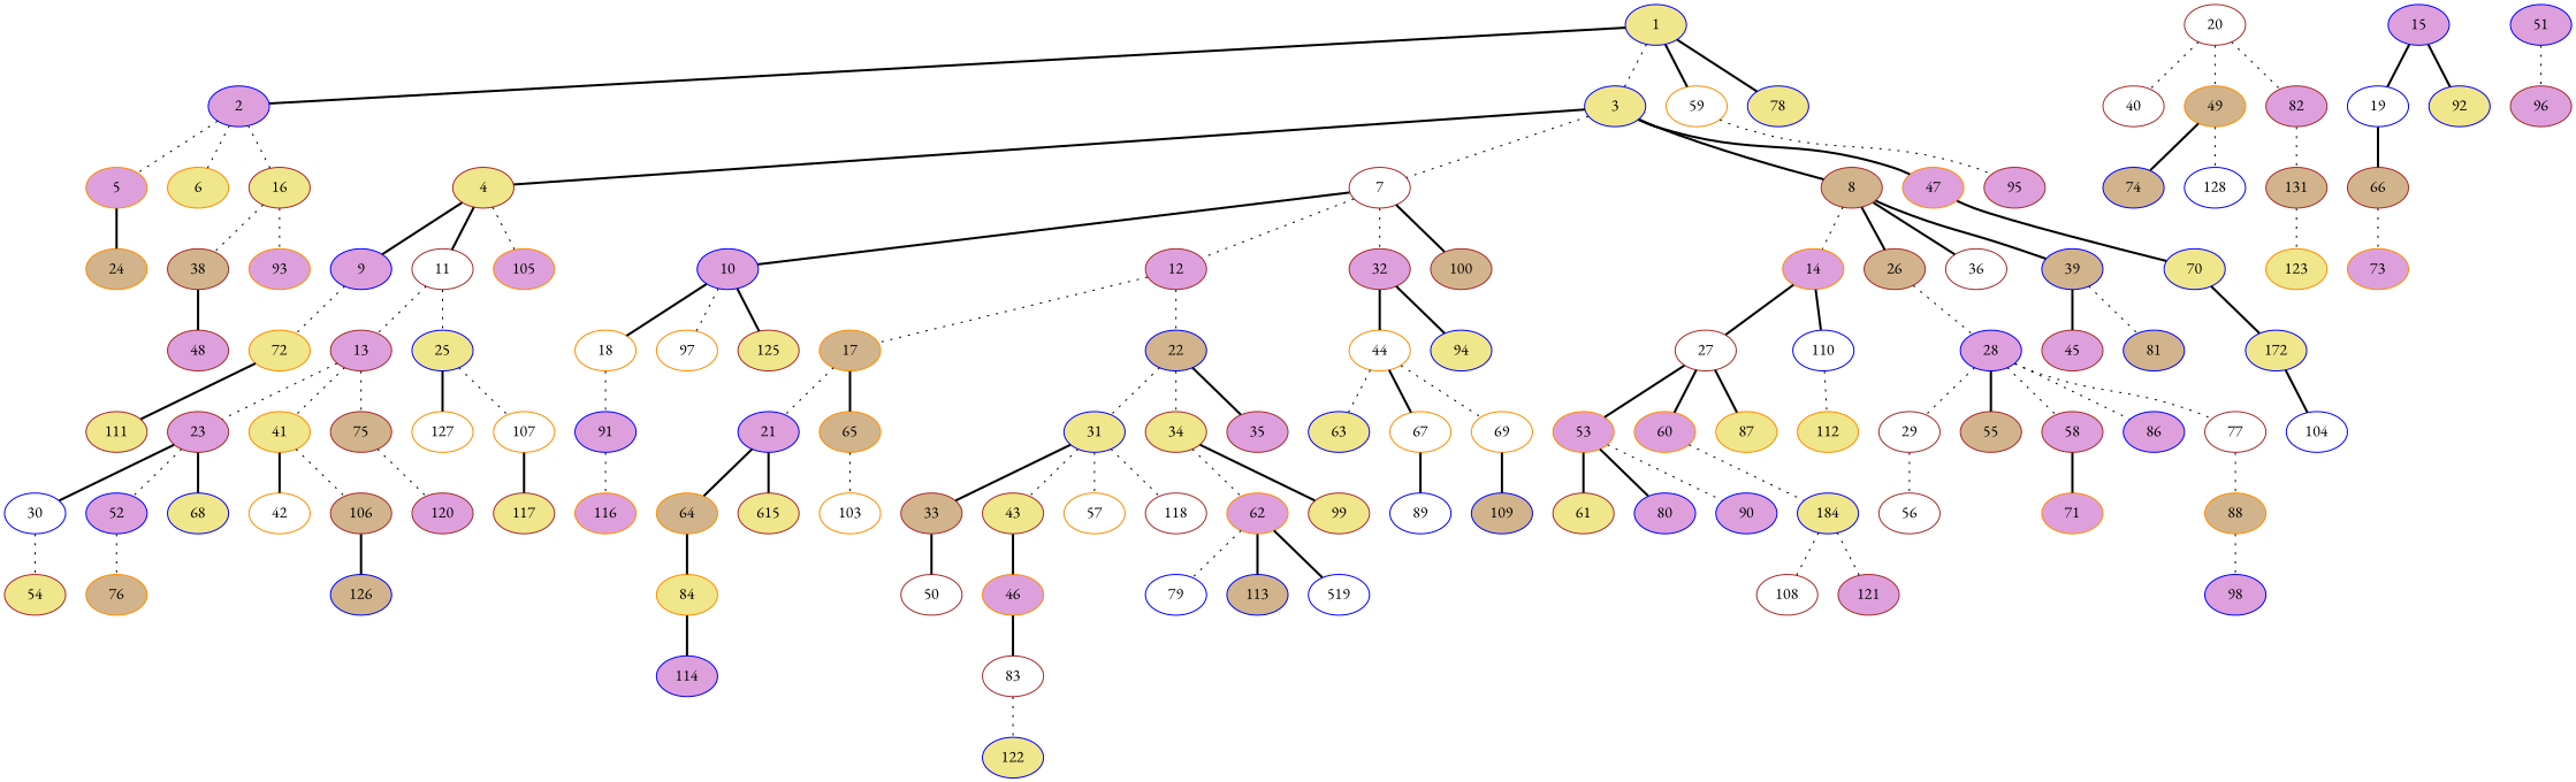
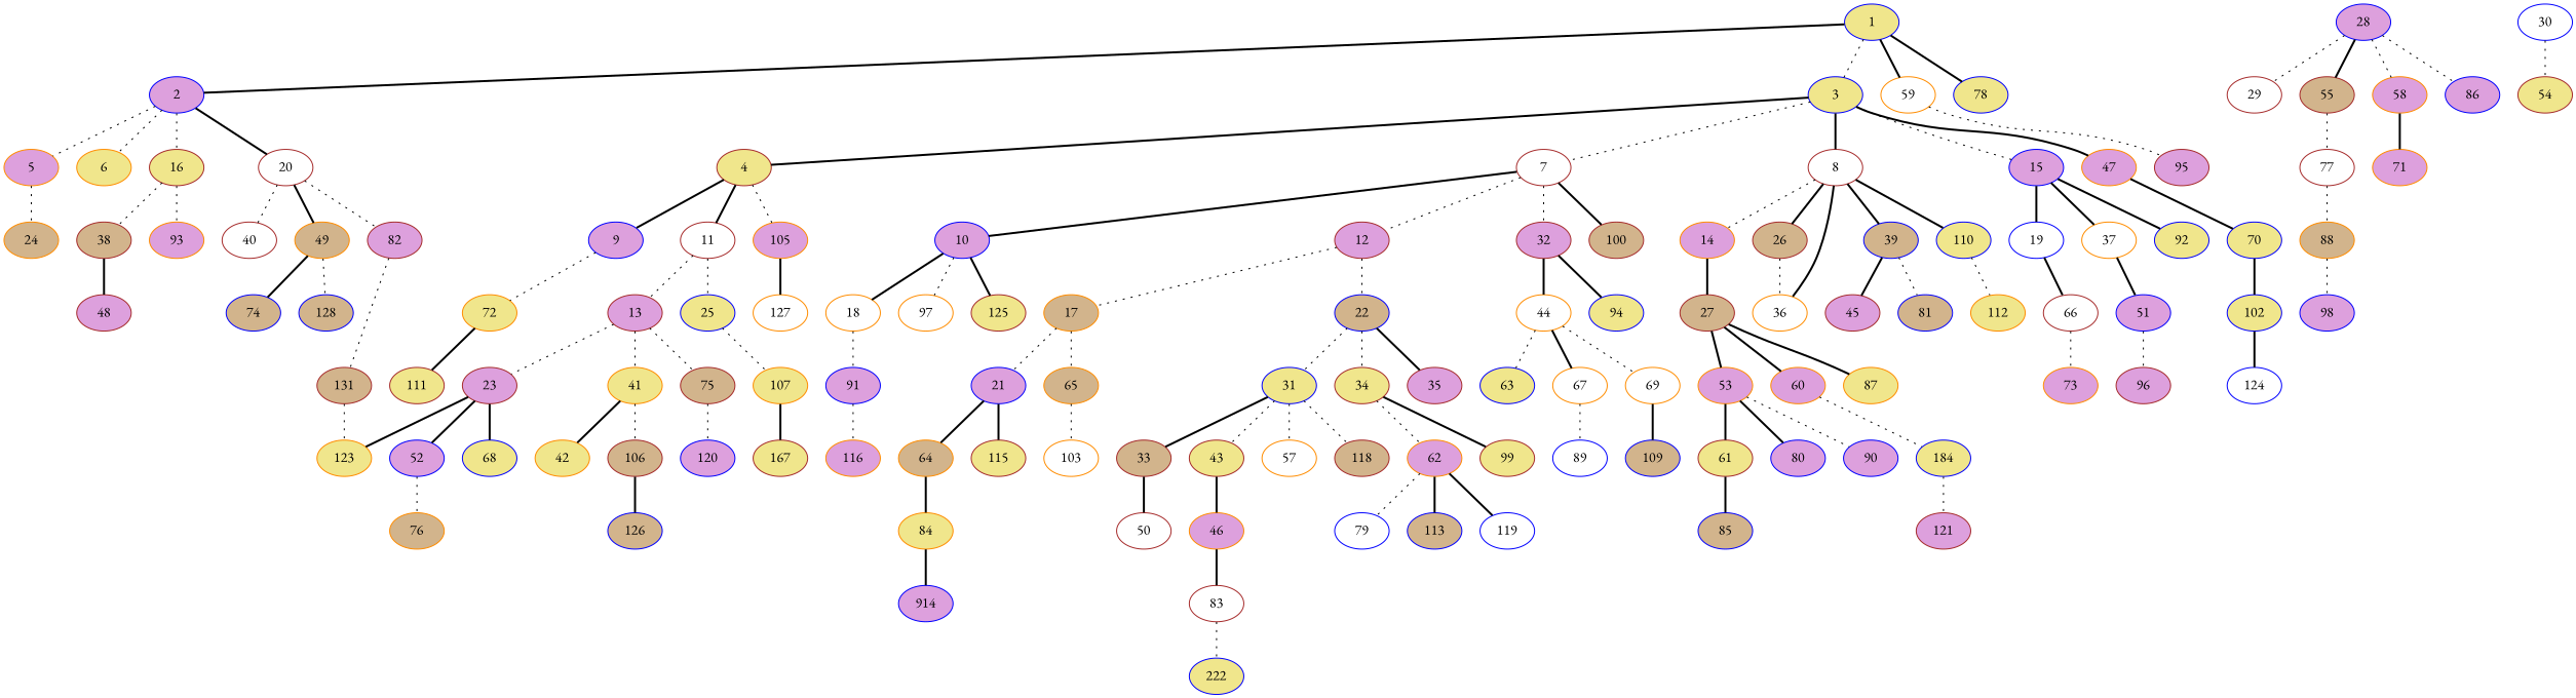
  graph {
    fontname="EB Garamond"
    node [color=brown fillcolor=plum fontname="EB Garamond" style=filled]
    edge [fontname="EB Garamond" style=dotted]
    1 [color=blue fillcolor=khaki]
    2 [color=blue]
    3 [color=blue fillcolor=khaki]
    59 [color=darkorange fillcolor=white]
    78 [color=blue fillcolor=khaki]
    5 [color=darkorange]
    6 [color=darkorange fillcolor=khaki]
    16 [fillcolor=khaki]
    20 [fillcolor=white]
    4 [fillcolor=khaki]
    7 [fillcolor=white]
-   8 [fillcolor=tan]
+   8 [fillcolor=white]
    15 [color=blue]
    47 [color=darkorange]
    95
    24 [color=darkorange fillcolor=tan]
    38 [fillcolor=tan]
    93 [color=darkorange]
    40 [fillcolor=white]
    49 [color=darkorange fillcolor=tan]
    82
    9 [color=blue]
    11 [fillcolor=white]
    105 [color=darkorange]
    10 [color=blue]
    12
    32
    100 [fillcolor=tan]
    14 [color=darkorange]
    26 [fillcolor=tan]
-   36 [fillcolor=white]
+   36 [color=darkorange fillcolor=white]
    39 [color=blue fillcolor=tan]
    19 [color=blue fillcolor=white]
+   37 [color=darkorange fillcolor=white]
    92 [color=blue fillcolor=khaki]
    70 [color=blue fillcolor=khaki]
    72 [color=darkorange fillcolor=khaki]
    13
    25 [color=blue fillcolor=khaki]
    127 [color=darkorange fillcolor=white]
    18 [color=darkorange fillcolor=white]
    97 [color=darkorange fillcolor=white]
    125 [fillcolor=khaki]
    17 [color=darkorange fillcolor=tan]
    22 [color=blue fillcolor=tan]
    44 [color=darkorange fillcolor=white]
    94 [color=blue fillcolor=khaki]
-   27 [fillcolor=white]
-   110 [color=blue fillcolor=white]
+   27 [fillcolor=tan]
+   110 [color=blue fillcolor=khaki]
    28 [color=blue]
    45
    81 [color=blue fillcolor=tan]
    111 [fillcolor=khaki]
    91 [color=blue]
    23
    41 [color=darkorange fillcolor=khaki]
    75 [fillcolor=tan]
-   107 [color=darkorange fillcolor=white]
+   107 [color=darkorange fillcolor=khaki]
    21 [color=blue]
    65 [color=darkorange fillcolor=tan]
    31 [color=blue fillcolor=khaki]
    34 [fillcolor=khaki]
    35
    30 [color=blue fillcolor=white]
    52 [color=blue]
    68 [color=blue fillcolor=khaki]
-   42 [color=darkorange fillcolor=white]
+   42 [color=darkorange fillcolor=khaki]
    106 [fillcolor=tan]
-   120
+   120 [color=blue]
    53 [color=darkorange]
    60 [color=darkorange]
    87 [color=darkorange fillcolor=khaki]
    112 [color=darkorange fillcolor=khaki]
-   66 [fillcolor=tan]
+   66 [fillcolor=white]
    51 [color=blue]
    48
    64 [color=darkorange fillcolor=tan]
-   115 [fillcolor=khaki label=615]
+   115 [fillcolor=khaki]
    103 [color=darkorange fillcolor=white]
    116 [color=darkorange]
    73 [color=darkorange]
    74 [color=blue fillcolor=tan]
-   128 [color=blue fillcolor=white]
+   128 [color=blue fillcolor=tan]
    n84 [fillcolor=tan label=131]
    84 [color=darkorange fillcolor=khaki]
    33 [fillcolor=tan]
    43 [fillcolor=khaki]
    57 [color=darkorange fillcolor=white]
-   118 [fillcolor=white]
+   118 [fillcolor=tan]
    62 [color=darkorange]
    99 [fillcolor=khaki]
    54 [fillcolor=khaki]
    76 [color=darkorange fillcolor=tan]
-   117 [fillcolor=khaki]
+   117 [fillcolor=khaki label=167]
    29 [fillcolor=white]
    55 [fillcolor=tan]
-   58
+   58 [color=darkorange]
    86 [color=blue]
    61 [fillcolor=khaki]
    80 [color=blue]
    90 [color=blue]
    n102 [color=blue fillcolor=khaki label=184]
-   56 [fillcolor=white]
    77 [fillcolor=white]
    71 [color=darkorange]
    50 [fillcolor=white]
    46 [color=darkorange]
    63 [color=blue fillcolor=khaki]
    67 [color=darkorange fillcolor=white]
    69 [color=darkorange fillcolor=white]
    79 [color=blue fillcolor=white]
    113 [color=blue fillcolor=tan]
-   119 [color=blue fillcolor=white label=519]
+   119 [color=blue fillcolor=white]
    96
    126 [color=blue fillcolor=tan]
    83 [fillcolor=white]
    89 [color=blue fillcolor=white]
    109 [color=blue fillcolor=tan]
-   122 [color=blue fillcolor=khaki]
-   102 [color=blue fillcolor=khaki label=172]
+   122 [color=blue fillcolor=khaki label=222]
+   102 [color=blue fillcolor=khaki]
+   85 [color=blue fillcolor=tan]
    88 [color=darkorange fillcolor=tan]
-   108 [fillcolor=white]
    121
-   114 [color=blue]
-   124 [color=blue fillcolor=white label=104]
+   114 [color=blue label=914]
+   124 [color=blue fillcolor=white]
    98 [color=blue]
    123 [color=darkorange fillcolor=khaki]
    1 -- 2 [style=bold]
    1 -- 3
    1 -- 59 [style=bold]
    1 -- 78 [style=bold]
    2 -- 5
    2 -- 6
    2 -- 16
+   2 -- 20 [style=bold]
    3 -- 4 [style=bold]
    3 -- 7
    3 -- 8 [style=bold]
+   3 -- 15
    3 -- 47 [style=bold]
    59 -- 95
-   5 -- 24 [style=bold]
+   5 -- 24
    16 -- 38
    16 -- 93
    20 -- 40
-   20 -- 49
+   20 -- 49 [style=bold]
    20 -- 82
    4 -- 9 [style=bold]
    4 -- 11 [style=bold]
    4 -- 105
    7 -- 10 [style=bold]
    7 -- 12
    7 -- 32
    7 -- 100 [style=bold]
    8 -- 14
    8 -- 26 [style=bold]
    8 -- 36 [style=bold]
    8 -- 39 [style=bold]
    15 -- 19 [style=bold]
+   15 -- 37 [style=bold]
    15 -- 92 [style=bold]
    47 -- 70 [style=bold]
    38 -- 48 [style=bold]
    49 -- 74 [style=bold]
    49 -- 128
    82 -- n84
    9 -- 72
    11 -- 13
    11 -- 25
-   25 -- 127 [style=bold]
+   105 -- 127 [style=bold]
    10 -- 18 [style=bold]
    10 -- 97
    10 -- 125 [style=bold]
    12 -- 17
    12 -- 22
    32 -- 44 [style=bold]
    32 -- 94 [style=bold]
    14 -- 27 [style=bold]
-   14 -- 110 [style=bold]
-   26 -- 28
+   8 -- 110 [style=bold]
+   26 -- 36
    39 -- 45 [style=bold]
    39 -- 81
    19 -- 66 [style=bold]
+   37 -- 51 [style=bold]
    70 -- 102 [style=bold]
    72 -- 111 [style=bold]
    13 -- 23
    13 -- 41
    13 -- 75
    25 -- 107
    18 -- 91
    17 -- 21
-   17 -- 65 [style=bold]
+   17 -- 65
    22 -- 31
    22 -- 34
    22 -- 35 [style=bold]
    44 -- 63
    44 -- 67 [style=bold]
    44 -- 69
    27 -- 53 [style=bold]
    27 -- 60 [style=bold]
    27 -- 87 [style=bold]
    110 -- 112
    28 -- 29
    28 -- 55 [style=bold]
    28 -- 58
    28 -- 86
    91 -- 116
-   23 -- 30 [style=bold]
-   23 -- 52
+   23 -- 123 [style=bold]
+   23 -- 52 [style=bold]
    23 -- 68 [style=bold]
    41 -- 42 [style=bold]
    41 -- 106
    75 -- 120
    107 -- 117 [style=bold]
    21 -- 64 [style=bold]
    21 -- 115 [style=bold]
    65 -- 103
    31 -- 33 [style=bold]
    31 -- 43
    31 -- 57
    31 -- 118
    34 -- 62
    34 -- 99 [style=bold]
    30 -- 54
    52 -- 76
    106 -- 126 [style=bold]
    53 -- 61 [style=bold]
    53 -- 80 [style=bold]
    53 -- 90
    60 -- n102
    66 -- 73
    51 -- 96
    64 -- 84 [style=bold]
    n84 -- 123
    84 -- 114 [style=bold]
    33 -- 50 [style=bold]
    43 -- 46 [style=bold]
    62 -- 79
    62 -- 113 [style=bold]
    62 -- 119 [style=bold]
-   29 -- 56
-   28 -- 77
+   55 -- 77
    58 -- 71 [style=bold]
-   n102 -- 108
+   61 -- 85 [style=bold]
    n102 -- 121
    77 -- 88
    46 -- 83 [style=bold]
-   67 -- 89 [style=bold]
+   67 -- 89
    69 -- 109 [style=bold]
    83 -- 122
    102 -- 124 [style=bold]
    88 -- 98
  }
